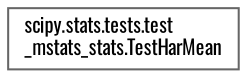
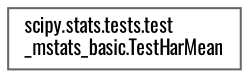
  digraph {
    rankdir=LR
    fontname=Oswald
-   n1 [color=grey40 fillcolor=white fontname=Oswald fontsize=10 height=0.2 label="scipy.stats.tests.test\l_mstats_stats.TestHarMean" shape=box style=filled width=0.4]
+   n1 [color=grey40 fillcolor=white fontname=Oswald fontsize=10 height=0.2 label="scipy.stats.tests.test\l_mstats_basic.TestHarMean" shape=box style=filled width=0.4]
  }
